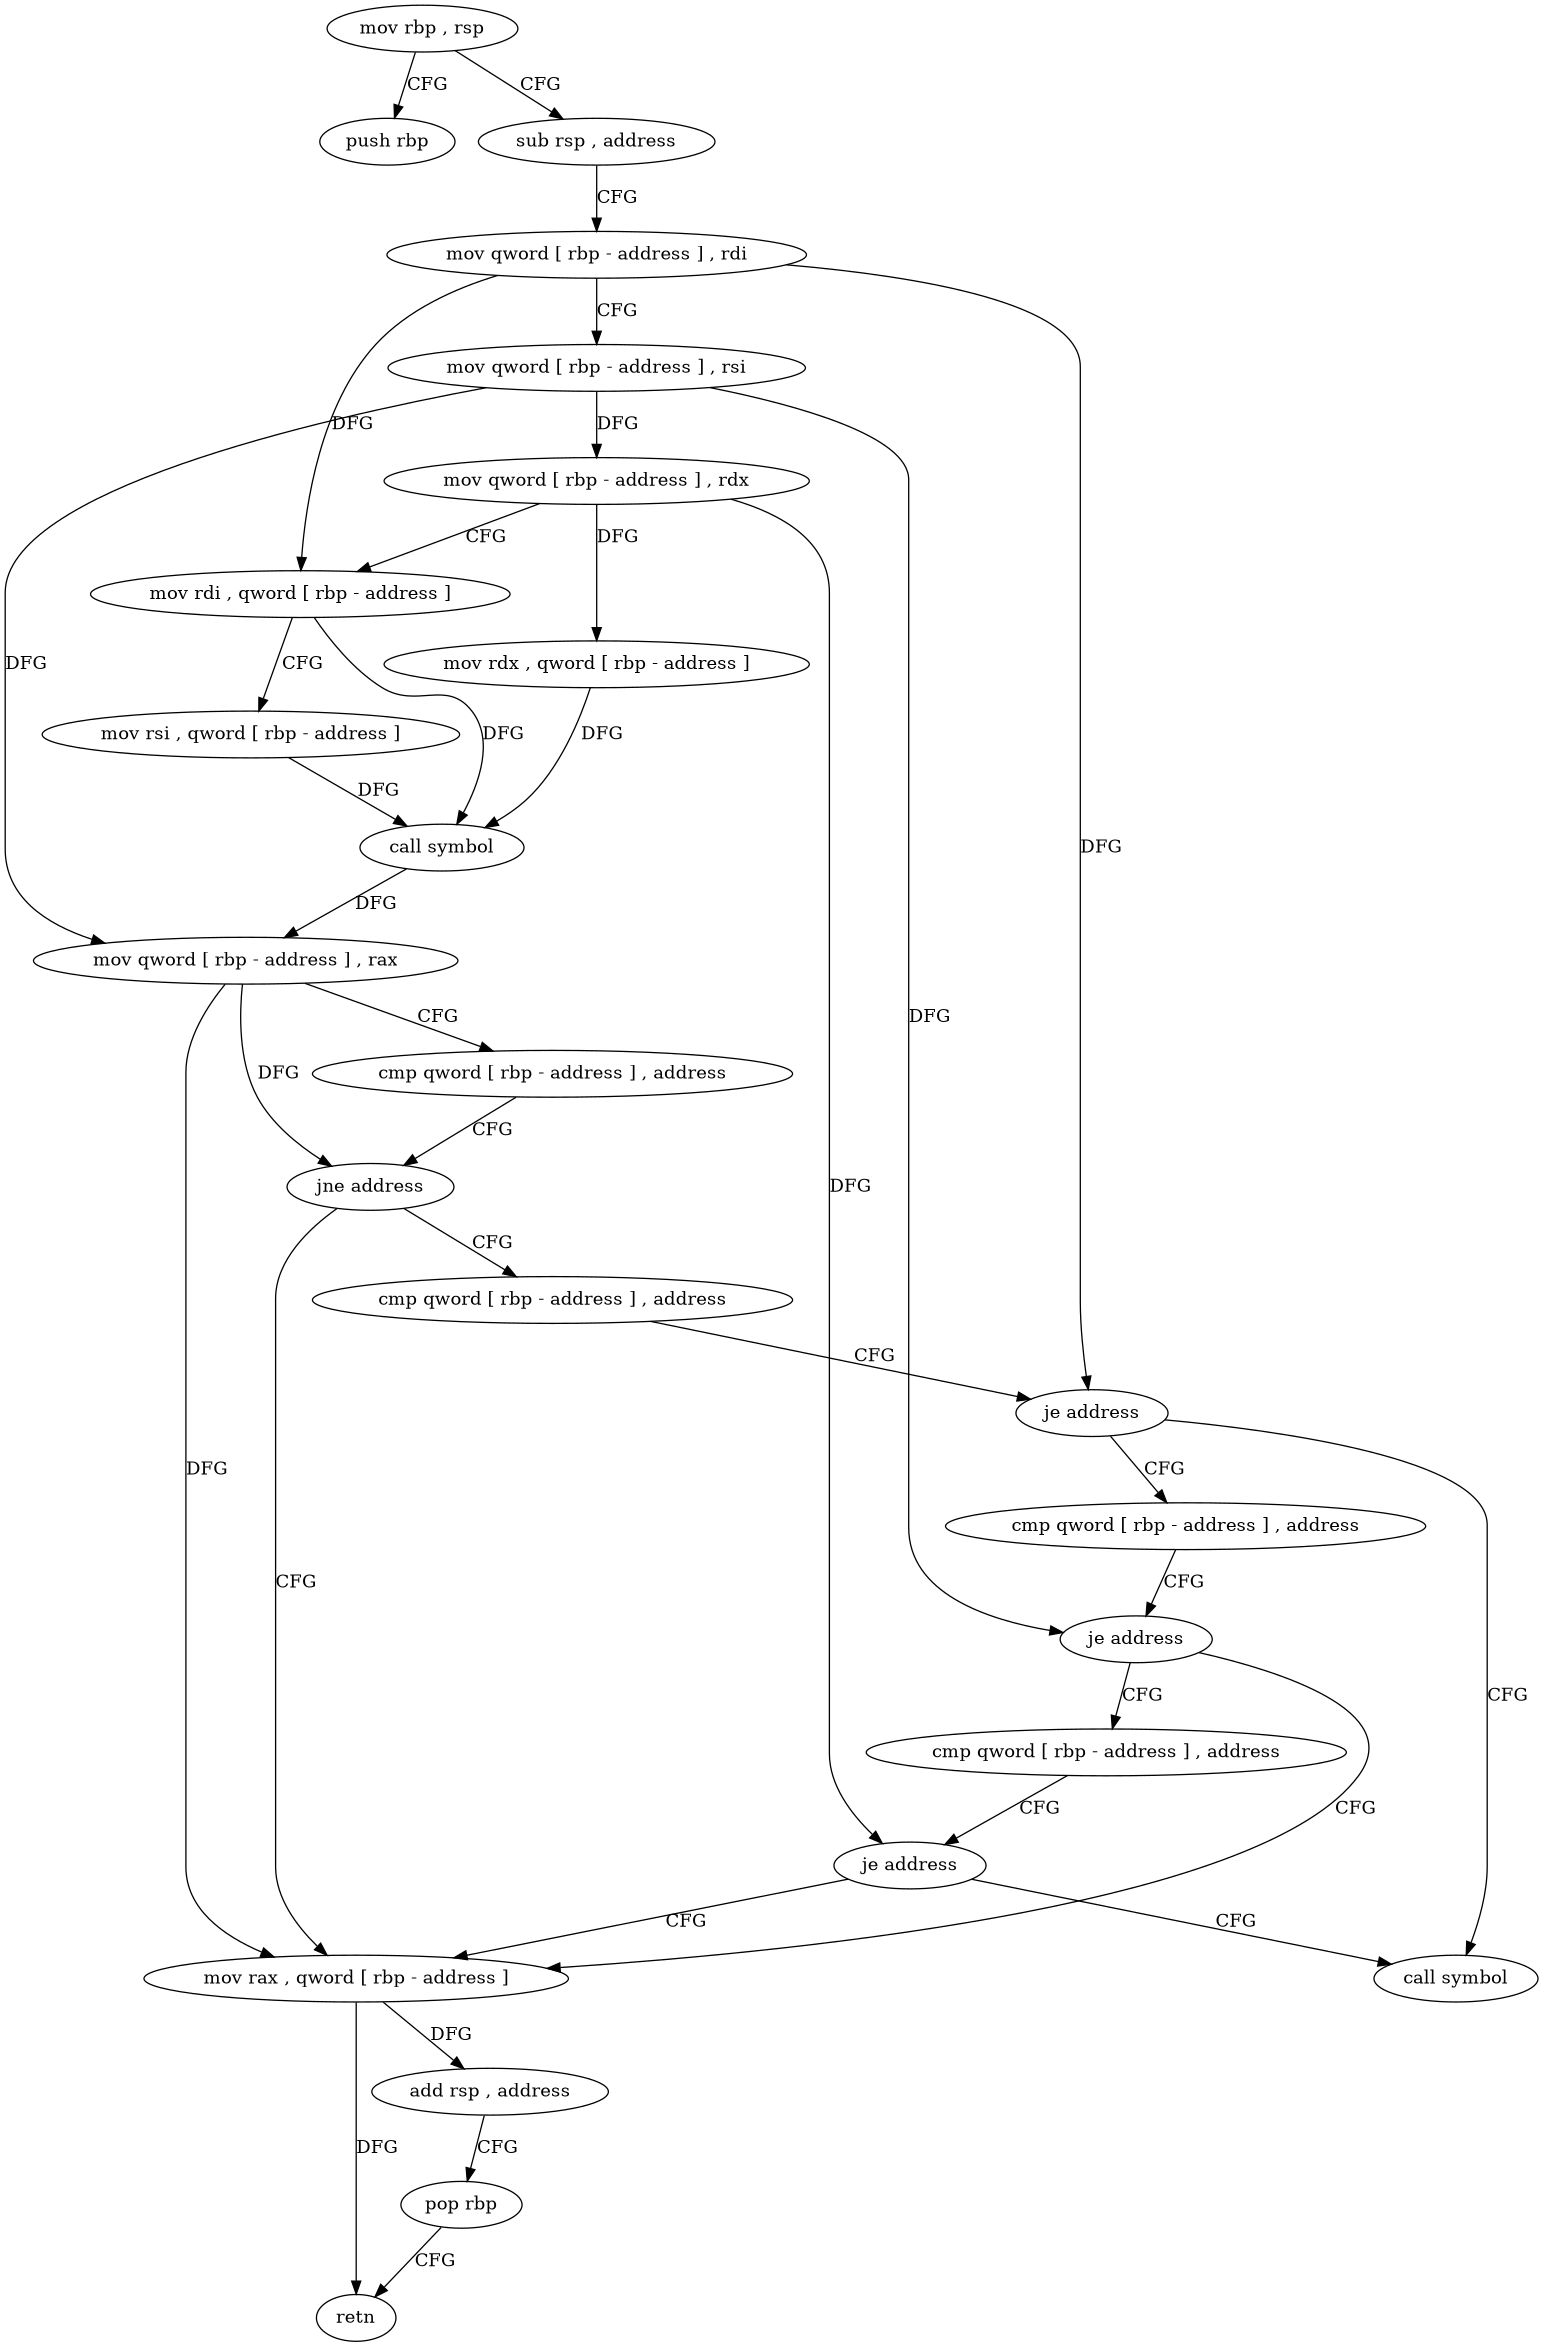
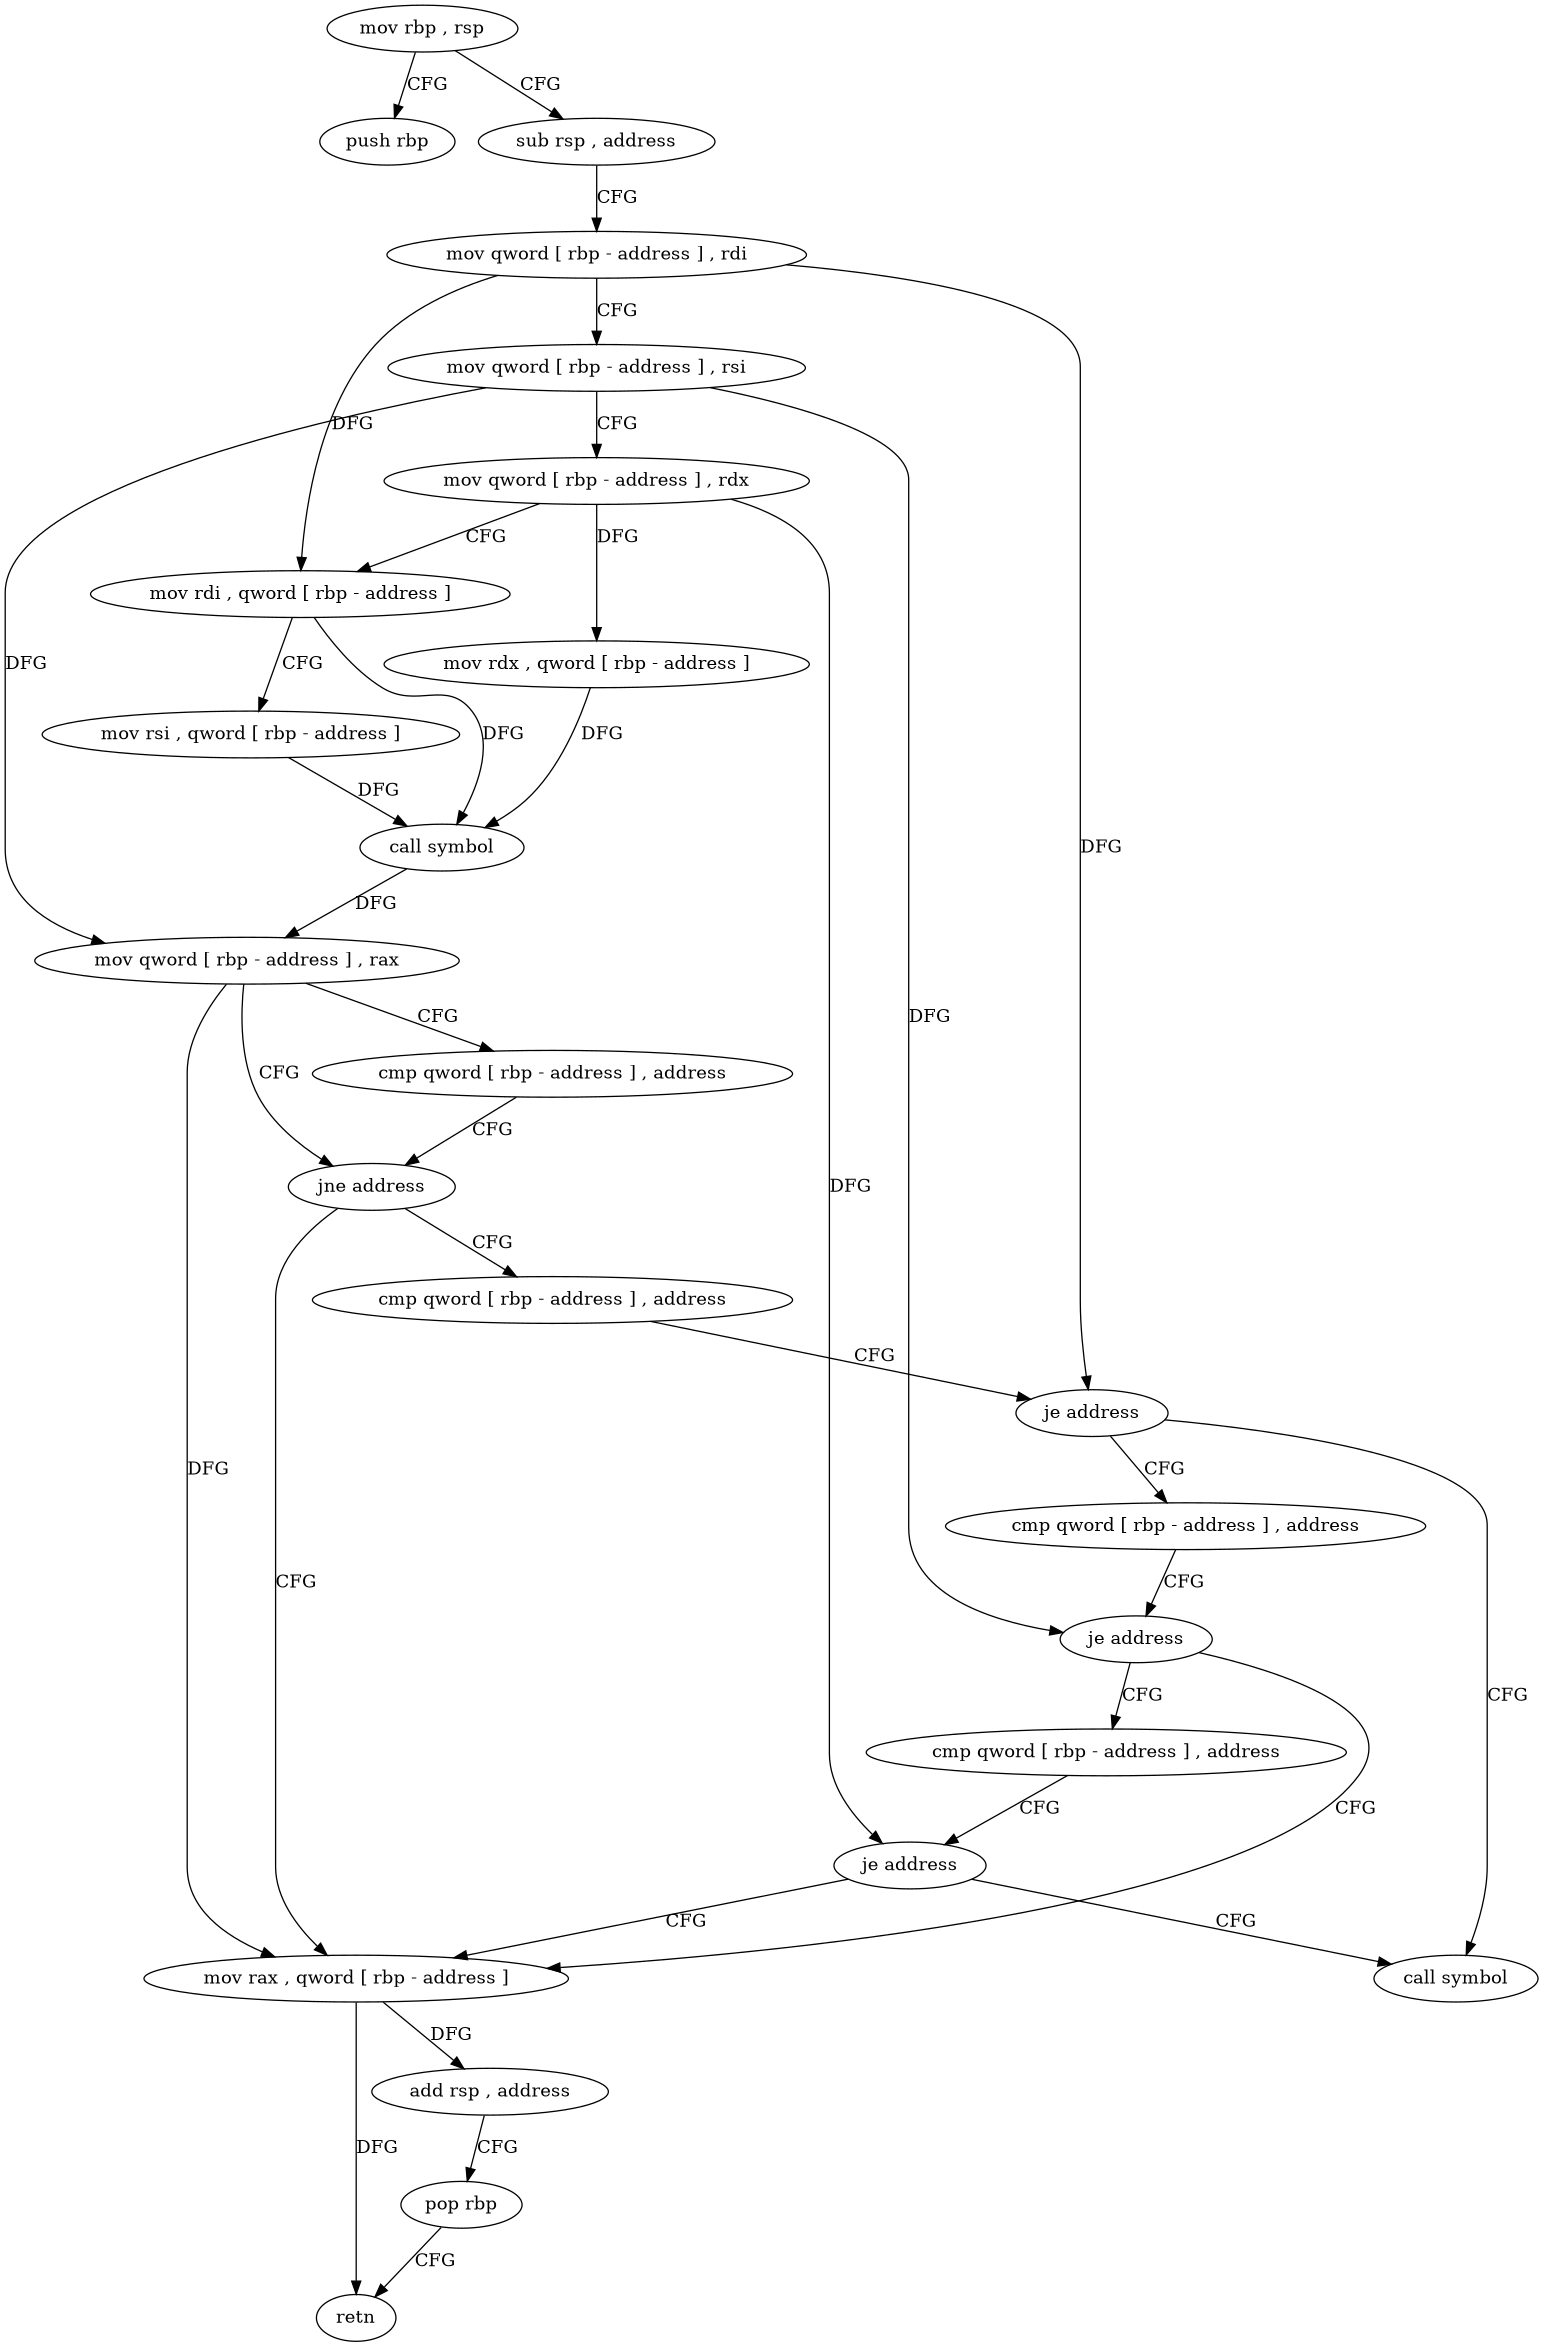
  digraph {
    n1 [label="push rbp"]
    n2 [label="mov rbp , rsp"]
    n3 [label="sub rsp , address"]
    n4 [label="mov qword [ rbp - address ] , rdi"]
    n5 [label="mov qword [ rbp - address ] , rsi"]
    n6 [label="mov rdi , qword [ rbp - address ]"]
    n7 [label="je address"]
    n8 [label="mov qword [ rbp - address ] , rdx"]
    n9 [label="je address"]
    n10 [label="mov qword [ rbp - address ] , rax"]
    n11 [label="mov rsi , qword [ rbp - address ]"]
    n12 [label="call symbol"]
    n13 [label="call symbol"]
    n14 [label="cmp qword [ rbp - address ] , address"]
    n15 [label="mov rdx , qword [ rbp - address ]"]
    n16 [label="je address"]
    n17 [label="mov rax , qword [ rbp - address ]"]
    n18 [label="cmp qword [ rbp - address ] , address"]
    n19 [label="cmp qword [ rbp - address ] , address"]
    n20 [label="jne address"]
    n21 [label="cmp qword [ rbp - address ] , address"]
    n22 [label="add rsp , address"]
    n23 [label=retn]
    n24 [label="pop rbp"]
    n2 -> n1 [label=CFG]
    n2 -> n3 [label=CFG]
    n3 -> n4 [label=CFG]
    n4 -> n5 [label=CFG]
    n4 -> n6 [label=DFG]
    n4 -> n7 [label=DFG]
-   n5 -> n8 [label=DFG]
+   n5 -> n8 [label=CFG]
    n5 -> n9 [label=DFG]
    n5 -> n10 [label=DFG]
    n6 -> n11 [label=CFG]
    n6 -> n12 [label=DFG]
    n7 -> n13 [label=CFG]
    n7 -> n14 [label=CFG]
    n8 -> n6 [label=CFG]
    n8 -> n15 [label=DFG]
    n8 -> n16 [label=DFG]
    n9 -> n17 [label=CFG]
    n9 -> n18 [label=CFG]
    n10 -> n17 [label=DFG]
    n10 -> n19 [label=CFG]
-   n10 -> n20 [label=DFG]
+   n10 -> n20 [label=CFG]
    n11 -> n12 [label=DFG]
    n12 -> n10 [label=DFG]
    n14 -> n9 [label=CFG]
    n15 -> n12 [label=DFG]
    n16 -> n13 [label=CFG]
    n16 -> n17 [label=CFG]
    n17 -> n22 [label=DFG]
    n17 -> n23 [label=DFG]
    n18 -> n16 [label=CFG]
    n19 -> n20 [label=CFG]
    n20 -> n17 [label=CFG]
    n20 -> n21 [label=CFG]
    n21 -> n7 [label=CFG]
    n22 -> n24 [label=CFG]
    n24 -> n23 [label=CFG]
  }
